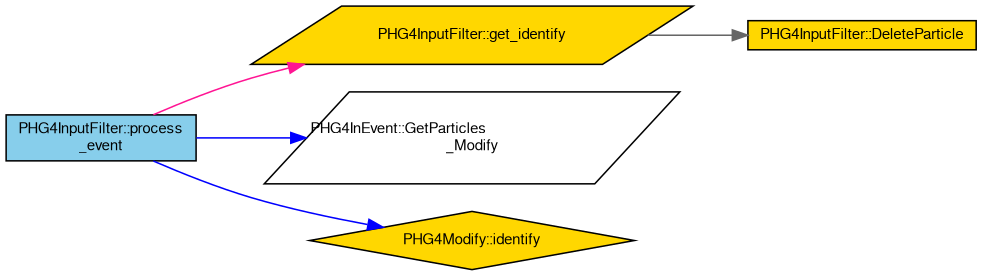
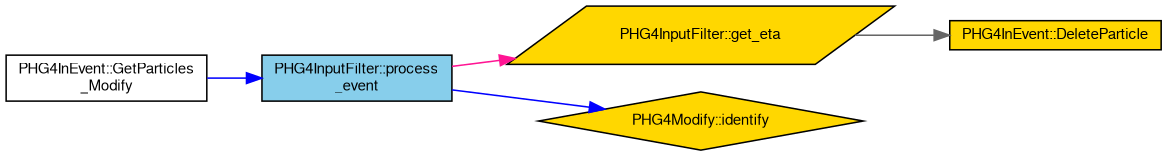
  digraph {
    rankdir=LR
    node [color=black fillcolor=gold fontname=FreeSans fontsize=10 shape=box style=filled]
    edge [color=blue fontname=FreeSans fontsize=10 labelfontname=FreeSans labelfontsize=10 style=solid]
    n1 [fillcolor=skyblue fontcolor=black height=0.2 label="PHG4InputFilter::process\l_event" width=0.4]
-   n2 [height=0.2 label="PHG4InputFilter::get_identify" shape=parallelogram width=0.4]
-   n3 [fillcolor=white height=0.2 label="PHG4InEvent::GetParticles\l_Modify" shape=parallelogram width=0.4]
+   n2 [height=0.2 label="PHG4InputFilter::get_eta" shape=parallelogram width=0.4]
+   n3 [fillcolor=white height=0.2 label="PHG4InEvent::GetParticles\l_Modify" width=0.4]
    n4 [height=0.2 label="PHG4Modify::identify" shape=diamond width=0.4]
-   n5 [height=0.2 label="PHG4InputFilter::DeleteParticle" width=0.4]
+   n5 [height=0.2 label="PHG4InEvent::DeleteParticle" width=0.4]
    n1 -> n2 [color=deeppink]
-   n1 -> n3
+   n3 -> n1
    n1 -> n4
    n2 -> n5 [color=gray40]
  }
